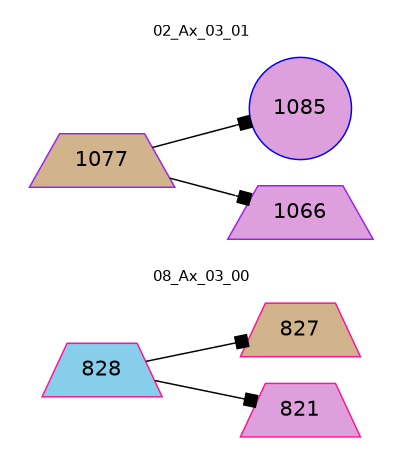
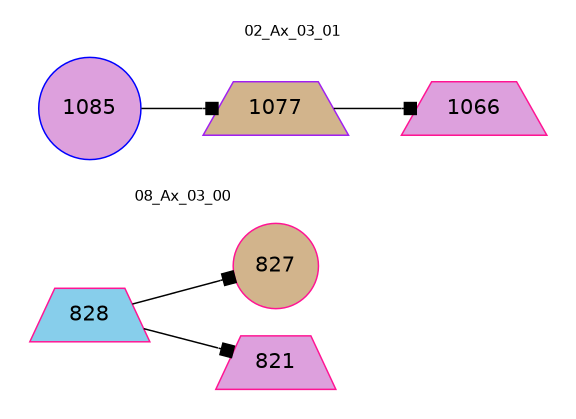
  digraph {
    fontname="DejaVu Sans"
    rankdir=LR
    node [color=deeppink fillcolor=plum fontname="DejaVu Sans" shape=trapezium style=filled]
    edge [arrowhead=box color=black fontname="DejaVu Sans"]
    n1 [fillcolor=skyblue label=828]
    n2 [label=821]
-   n3 [fillcolor=tan label=827]
+   n3 [fillcolor=tan label=827 shape=circle]
    n4 [color=purple fillcolor=tan label=1077]
-   n5 [color=purple label=1066]
+   n5 [label=1066]
    n6 [color=blue label=1085 shape=circle]
    subgraph cluster_1 {
      color=white
      fontsize=10
      label="08_Ax_03_00"
      n1
      n2
      n3
    }
    subgraph cluster_2 {
      color=white
      fontsize=10
      label="02_Ax_03_01"
      n4
      n5
      n6
    }
    n1 -> n2
    n1 -> n3
    n4 -> n5
-   n4 -> n6
+   n6 -> n4
  }
